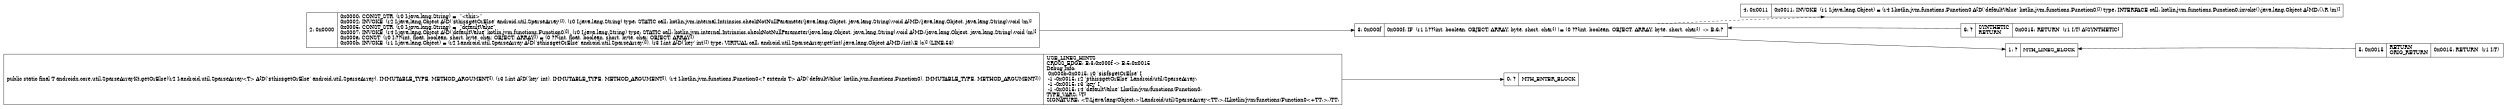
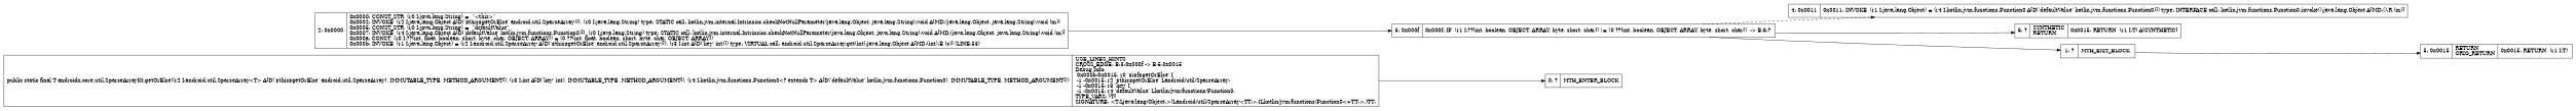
  digraph {
    rankdir=LR
    node [shape=record]
    n1 [label="{0\:\ ?|MTH_ENTER_BLOCK\l}"]
    n2 [label="{2\:\ 0x0000|0x0000: CONST_STR  (r0 I:java.lang.String) =  \"\<this\>\" \l0x0002: INVOKE  (r2 I:java.lang.Object A[D('$this$getOrElse' android.util.SparseArray)]), (r0 I:java.lang.String) type: STATIC call: kotlin.jvm.internal.Intrinsics.checkNotNullParameter(java.lang.Object, java.lang.String):void A[MD:(java.lang.Object, java.lang.String):void (m)]\l0x0005: CONST_STR  (r0 I:java.lang.String) =  \"defaultValue\" \l0x0007: INVOKE  (r4 I:java.lang.Object A[D('defaultValue' kotlin.jvm.functions.Function0)]), (r0 I:java.lang.String) type: STATIC call: kotlin.jvm.internal.Intrinsics.checkNotNullParameter(java.lang.Object, java.lang.String):void A[MD:(java.lang.Object, java.lang.String):void (m)]\l0x000a: CONST  (r0 I:??[int, float, boolean, short, byte, char, OBJECT, ARRAY]) = (0 ??[int, float, boolean, short, byte, char, OBJECT, ARRAY]) \l0x000b: INVOKE  (r1 I:java.lang.Object) = (r2 I:android.util.SparseArray A[D('$this$getOrElse' android.util.SparseArray)]), (r3 I:int A[D('key' int)]) type: VIRTUAL call: android.util.SparseArray.get(int):java.lang.Object A[MD:(int):E (c)] (LINE:53)\l}"]
    n3 [label="{3\:\ 0x000f|0x000f: IF  (r1 I:??[int, boolean, OBJECT, ARRAY, byte, short, char]) != (0 ??[int, boolean, OBJECT, ARRAY, byte, short, char])  \-\> B:6:? \l}"]
    n4 [label="{4\:\ 0x0011|0x0011: INVOKE  (r1 I:java.lang.Object) = (r4 I:kotlin.jvm.functions.Function0 A[D('defaultValue' kotlin.jvm.functions.Function0)]) type: INTERFACE call: kotlin.jvm.functions.Function0.invoke():java.lang.Object A[MD:():R (m)]\l}"]
    n5 [label="{6\:\ ?|SYNTHETIC\lRETURN\l|0x0015: RETURN  (r1 I:T) A[SYNTHETIC]\l}"]
-   n6 [label="{1\:\ ?|MTH_LINES_BLOCK\l}"]
+   n6 [label="{1\:\ ?|MTH_EXIT_BLOCK\l}"]
    n7 [label="{5\:\ 0x0015|RETURN\lORIG_RETURN\l|0x0015: RETURN  (r1 I:T) \l}"]
    n8 [label="{public static final T androidx.core.util.SparseArrayKt.getOrElse((r2 I:android.util.SparseArray\<T\> A[D('$this$getOrElse' android.util.SparseArray), IMMUTABLE_TYPE, METHOD_ARGUMENT]), (r3 I:int A[D('key' int), IMMUTABLE_TYPE, METHOD_ARGUMENT]), (r4 I:kotlin.jvm.functions.Function0\<? extends T\> A[D('defaultValue' kotlin.jvm.functions.Function0), IMMUTABLE_TYPE, METHOD_ARGUMENT]))  | USE_LINES_HINTS\lCROSS_EDGE: B:3:0x000f \-\> B:5:0x0015\lDebug Info:\l  0x000b\-0x0015: r0 '$i$f$getOrElse' I\l  \-1 \-0x0015: r2 '$this$getOrElse' Landroid\/util\/SparseArray;\l  \-1 \-0x0015: r3 'key' I\l  \-1 \-0x0015: r4 'defaultValue' Lkotlin\/jvm\/functions\/Function0;\lTYPE_VARS: [T]\lSIGNATURE: \<T:Ljava\/lang\/Object;\>(Landroid\/util\/SparseArray\<TT;\>;ILkotlin\/jvm\/functions\/Function0\<+TT;\>;)TT;\l}"]
    n2 -> n3
    n3 -> n4 [style=dashed]
-   n5 -> n3
+   n3 -> n5
    n3 -> n6
-   n7 -> n6
+   n6 -> n7
    n8 -> n1
  }
